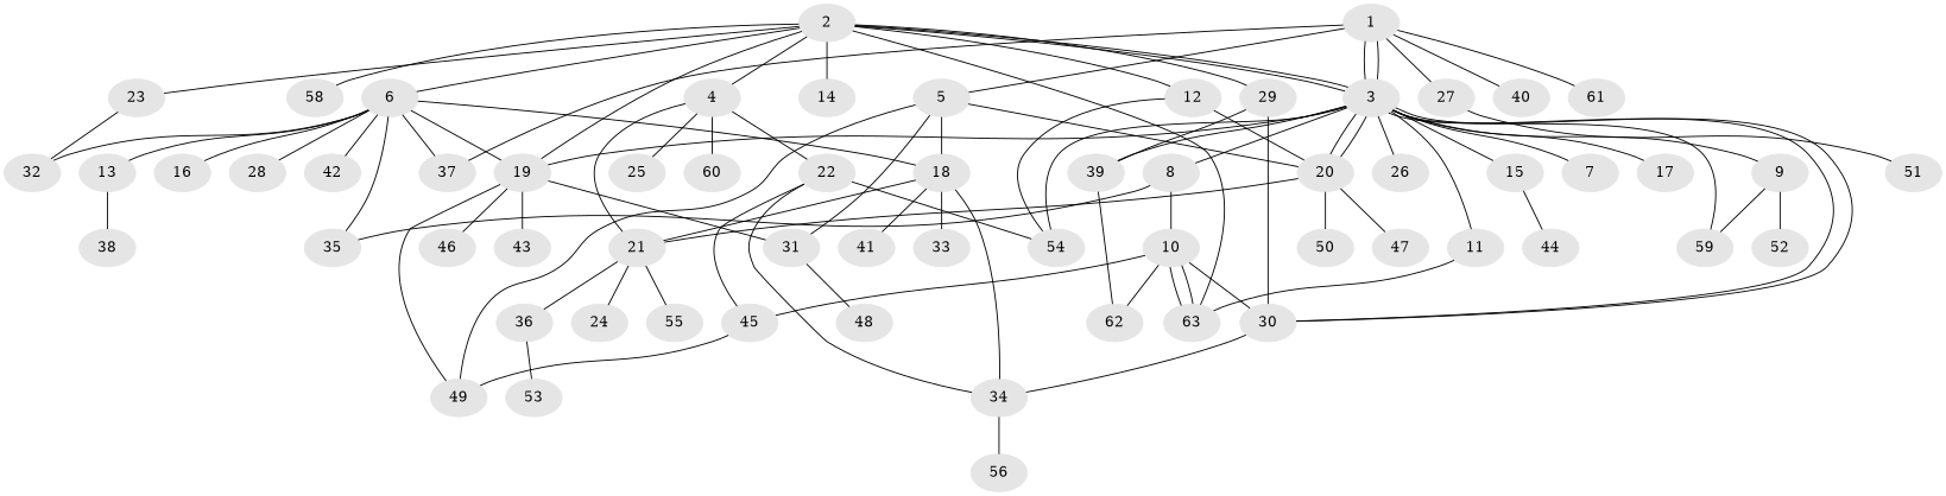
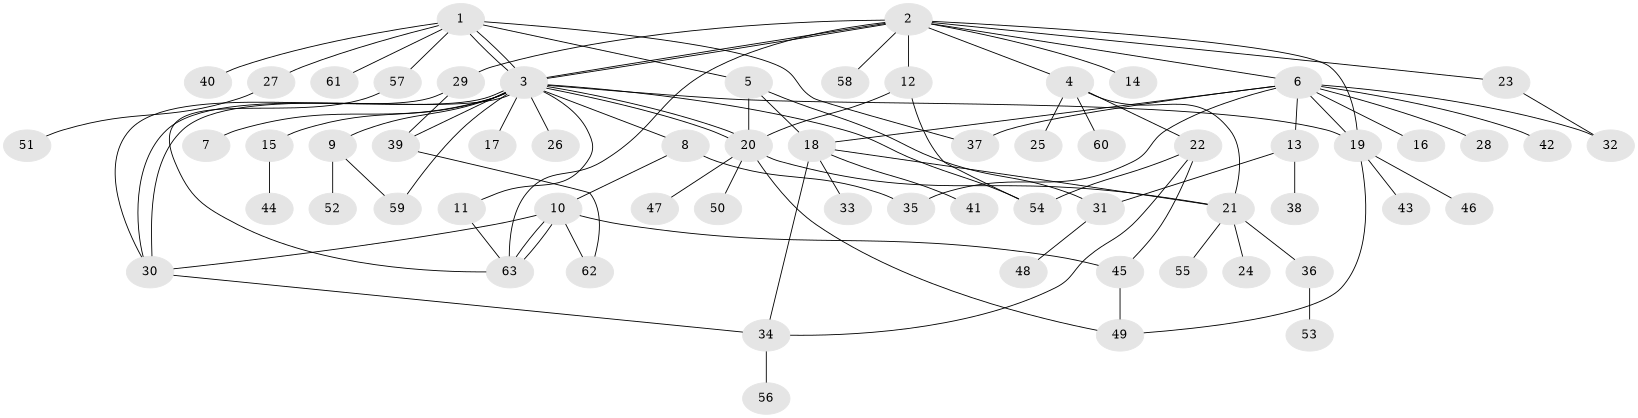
  graph {
    node [color=gray90 style=filled]
    1
    3
    5
    27
    37
    40
+   57
    61
    2
    4
    6
    12
    14
    19
    23
    29
    58
    63
    7
    8
    9
    11
    15
    17
    20
    26
    30
    39
    54
    59
    18
    31
    51
    21
    22
    25
    60
    13
    16
    28
    32
    35
    42
    43
    46
    49
    10
    52
    44
    47
    50
    34
    62
    24
    36
    55
    45
    33
    41
    48
    38
    56
    53
    1 -- 3
    1 -- 3
    1 -- 5
    1 -- 27
    1 -- 37
    1 -- 40
+   1 -- 57
    1 -- 61
    3 -- 19
    3 -- 7
    3 -- 8
    3 -- 9
    3 -- 11
    3 -- 15
    3 -- 17
    3 -- 20
    3 -- 20
    3 -- 26
    3 -- 30
    3 -- 30
    3 -- 39
    3 -- 54
    3 -- 59
    5 -- 20
    5 -- 18
    5 -- 31
    27 -- 51
+   57 -- 63
    2 -- 3
    2 -- 3
    2 -- 4
    2 -- 6
    2 -- 12
    2 -- 14
    2 -- 19
    2 -- 23
    2 -- 29
    2 -- 58
    2 -- 63
    4 -- 21
    4 -- 22
    4 -- 25
    4 -- 60
    6 -- 37
    6 -- 19
    6 -- 18
    6 -- 13
    6 -- 16
    6 -- 28
    6 -- 32
    6 -- 35
    6 -- 42
    12 -- 20
    12 -- 54
    19 -- 43
    19 -- 46
    19 -- 49
    23 -- 32
    29 -- 30
    29 -- 39
    8 -- 35
    8 -- 10
    9 -- 59
    9 -- 52
    11 -- 63
    15 -- 44
    20 -- 21
-   5 -- 49
+   20 -- 49
    20 -- 47
    20 -- 50
    30 -- 34
    39 -- 62
    18 -- 21
    18 -- 34
    18 -- 33
    18 -- 41
    31 -- 48
    21 -- 24
    21 -- 36
    21 -- 55
    22 -- 54
    22 -- 34
    22 -- 45
-   19 -- 31
+   13 -- 31
    13 -- 38
    10 -- 63
    10 -- 63
    10 -- 30
    10 -- 62
    10 -- 45
    34 -- 56
    36 -- 53
    45 -- 49
  }
